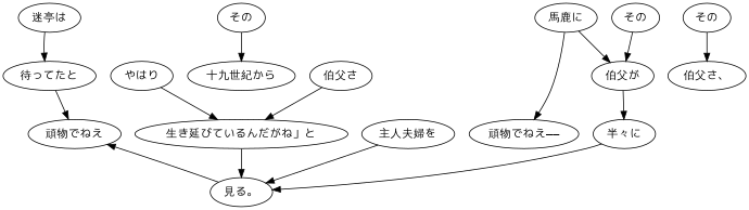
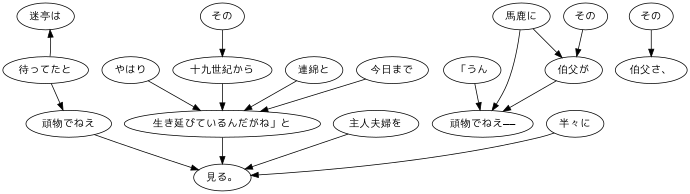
  digraph {
    fontname="DejaVu Sans Mono"
    node [fontname="DejaVu Sans Mono"]
    edge [fontname="DejaVu Sans Mono"]
    n1 [label="迷亭は"]
    n2 [label="待ってたと"]
    n3 [label="頑物でねえ"]
    n4 [label="見る。"]
+   n5 [label="「うん"]
    n6 [label="頑物でねえ——"]
    n7 [label="その"]
    n8 [label="伯父さ、"]
    n9 [label="伯父が"]
    n10 [label="その"]
    n11 [label="馬鹿に"]
    n12 [label="生き延びているんだがね」と"]
    n13 [label="やはり"]
    n14 [label="その"]
    n15 [label="十九世紀から"]
-   n16 [label="伯父さ"]
+   n16 [label="連綿と"]
+   n17 [label="今日まで"]
    n18 [label="主人夫婦を"]
    n19 [label="半々に"]
-   n1 -> n2
+   n2 -> n1
    n2 -> n3
-   n4 -> n3
+   n3 -> n4
+   n5 -> n6
    n7 -> n8
-   n9 -> n19
+   n9 -> n6
    n10 -> n9
    n11 -> n6
    n11 -> n9
    n12 -> n4
    n13 -> n12
    n14 -> n15
+   n15 -> n12
    n16 -> n12
+   n17 -> n12
    n18 -> n4
    n19 -> n4
  }
